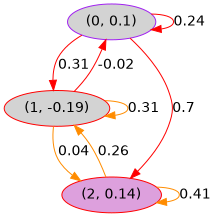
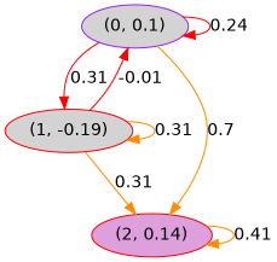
  digraph {
    fontname="DejaVu Sans"
    node [color=red fillcolor=lightgrey fontname="DejaVu Sans" style=filled]
    edge [color=red fontname="DejaVu Sans"]
    n1 [color=purple label="(0, 0.1)"]
    n2 [label="(1, -0.19)"]
    n3 [fillcolor=plum label="(2, 0.14)"]
    n1 -> n1 [label=0.24]
    n1 -> n2 [label=0.31]
-   n1 -> n3 [label=0.7]
-   n2 -> n1 [label=-0.02]
+   n1 -> n3 [color=darkorange label=0.7]
+   n2 -> n1 [label=-0.01]
    n2 -> n2 [color=darkorange label=0.31]
-   n2 -> n3 [color=darkorange label=0.04]
-   n3 -> n2 [color=darkorange label=0.26]
+   n2 -> n3 [color=darkorange label=0.31]
    n3 -> n3 [color=darkorange label=0.41]
  }
